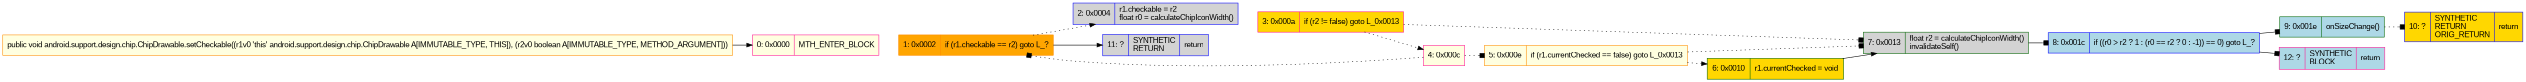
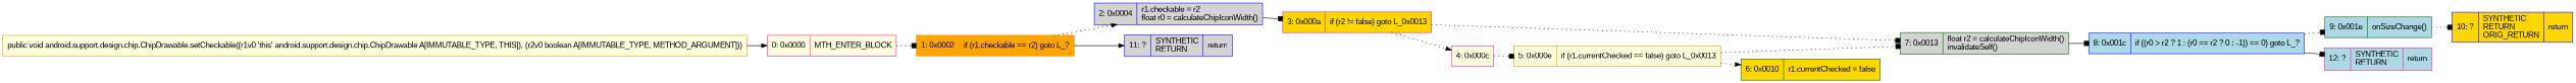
  digraph {
    fontname="Liberation Sans"
    rankdir=LR
    node [color=deeppink fillcolor=lightyellow fontname="Liberation Sans" shape=record style=filled]
    edge [arrowhead=box fontname="Liberation Sans" style=dotted]
    n1 [label="{0\:\ 0x0000|MTH_ENTER_BLOCK\l}"]
    n2 [color=darkorange fillcolor=orange label="{1\:\ 0x0002|if (r1.checkable == r2) goto L_?\l}"]
    n3 [color=blue fillcolor=lightgrey label="{2\:\ 0x0004|r1.checkable = r2\lfloat r0 = calculateChipIconWidth()\l}"]
    n4 [color=blue fillcolor=lightgrey label="{11\:\ ?|SYNTHETIC\lRETURN\l|return\l}"]
    n5 [fillcolor=gold label="{3\:\ 0x000a|if (r2 != false) goto L_0x0013\l}"]
    n6 [label="{4\:\ 0x000c}"]
    n7 [color=darkgreen fillcolor=lightgrey label="{7\:\ 0x0013|float r2 = calculateChipIconWidth()\linvalidateSelf()\l}"]
    n8 [color=darkorange label="{5\:\ 0x000e|if (r1.currentChecked == false) goto L_0x0013\l}"]
    n9 [color=blue fillcolor=lightblue label="{8\:\ 0x001c|if ((r0 \> r2 ? 1 : (r0 == r2 ? 0 : \-1)) == 0) goto L_?\l}"]
-   n10 [color=darkgreen fillcolor=gold label="{6\:\ 0x0010|r1.currentChecked = void\l}"]
+   n10 [color=darkgreen fillcolor=gold label="{6\:\ 0x0010|r1.currentChecked = false\l}"]
    n11 [color=darkgreen fillcolor=lightblue label="{9\:\ 0x001e|onSizeChange()\l}"]
-   n12 [fillcolor=lightblue label="{12\:\ ?|SYNTHETIC\lBLOCK\l|return\l}"]
+   n12 [fillcolor=lightblue label="{12\:\ ?|SYNTHETIC\lRETURN\l|return\l}"]
    n13 [color=blue fillcolor=gold label="{10\:\ ?|SYNTHETIC\lRETURN\lORIG_RETURN\l|return\l}"]
    n14 [color=darkorange label="{public void android.support.design.chip.ChipDrawable.setCheckable((r1v0 'this' android.support.design.chip.ChipDrawable A[IMMUTABLE_TYPE, THIS]), (r2v0 boolean A[IMMUTABLE_TYPE, METHOD_ARGUMENT])) }"]
-   n6 -> n2
+   n1 -> n2
    n2 -> n3 [arrowhead=normal]
    n2 -> n4 [arrowhead=normal style=solid]
+   n3 -> n5 [style=solid]
    n5 -> n6 [arrowhead=normal]
    n5 -> n7
    n6 -> n8
    n7 -> n9 [style=solid]
    n8 -> n7
    n8 -> n10 [arrowhead=normal]
-   n9 -> n11 [style=solid]
+   n9 -> n11
    n9 -> n12 [style=solid]
-   n10 -> n7 [arrowhead=normal style=solid]
    n11 -> n13
    n14 -> n1 [arrowhead=normal style=solid]
  }
